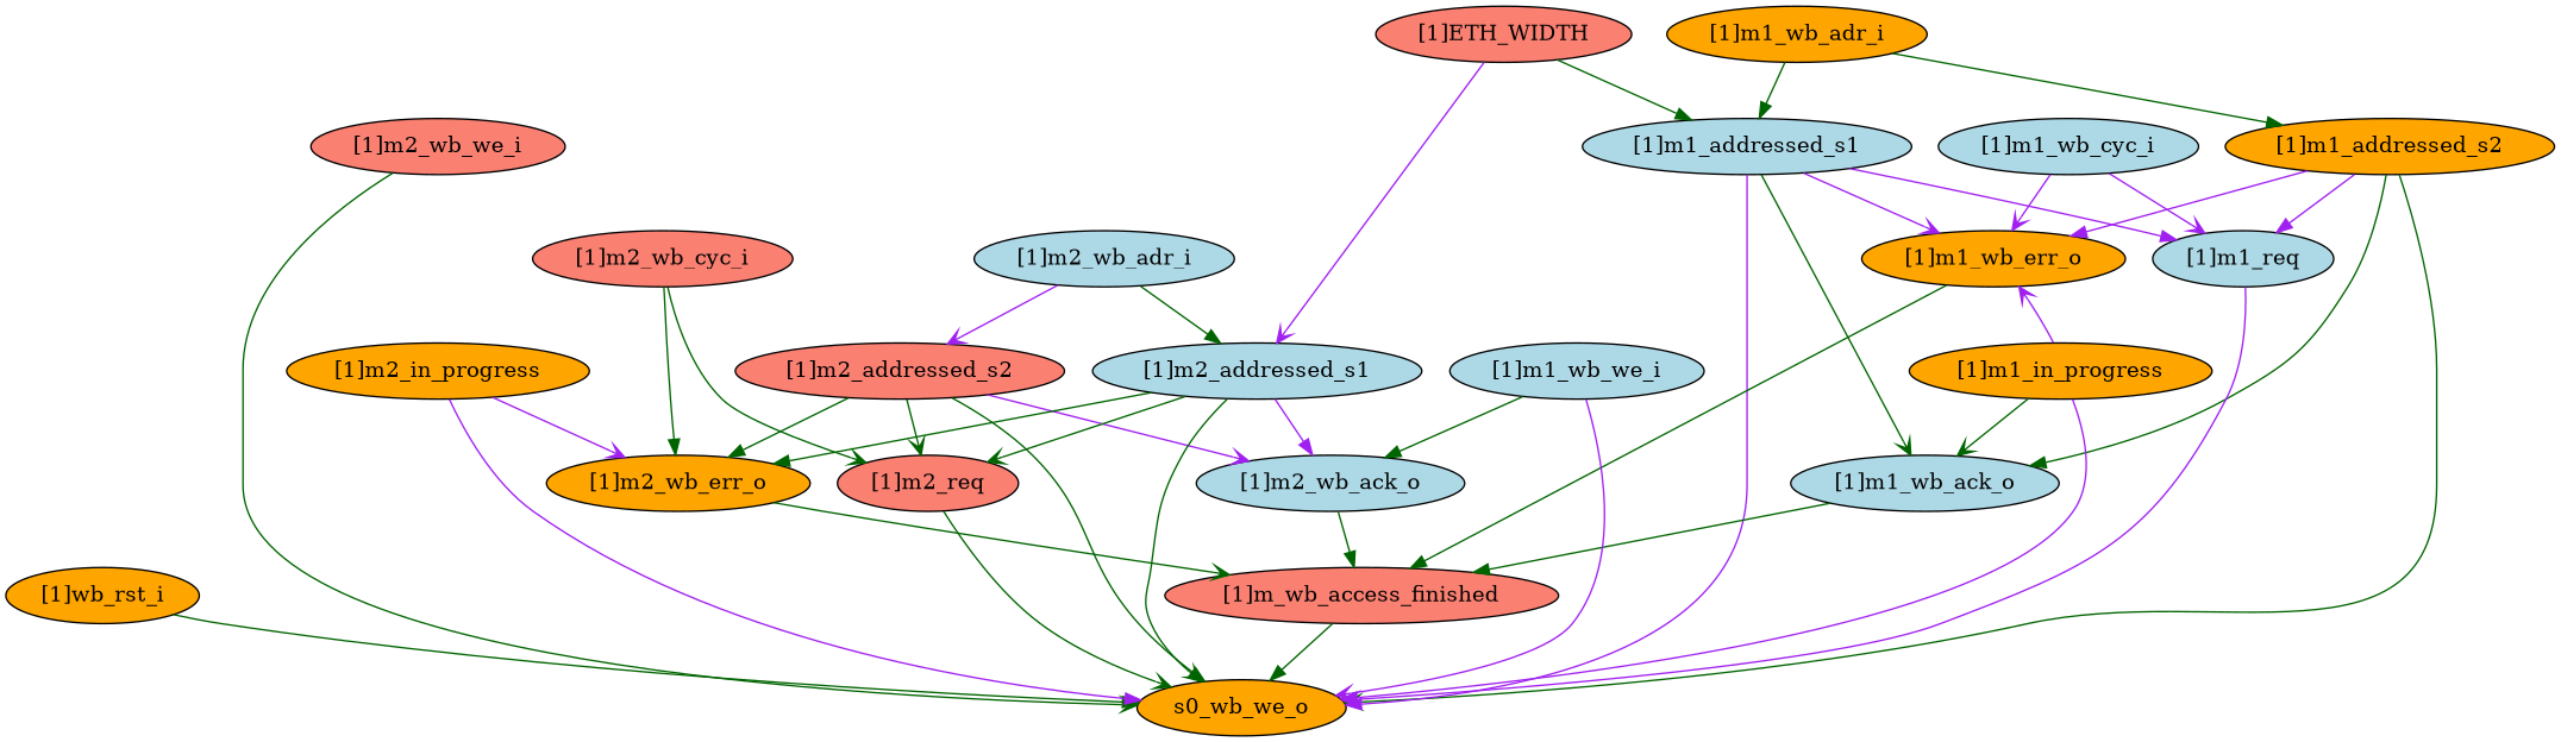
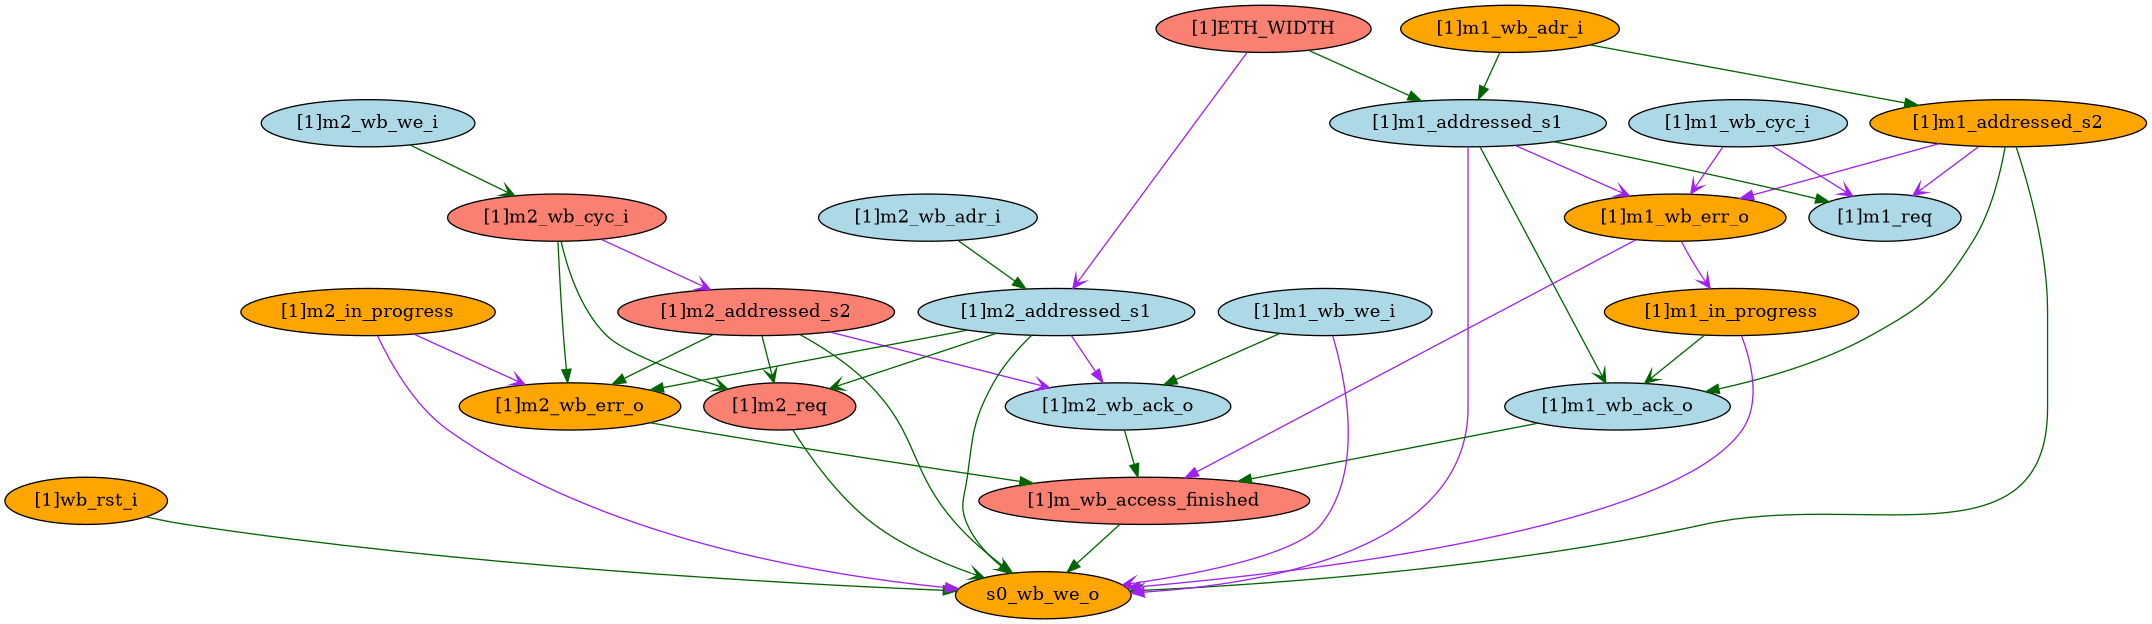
  strict digraph {
    node [complexity=10 fillcolor=orange importance=0.0993475576606 rank=0.00620922235379 style=filled]
    edge [arrowhead=normal color=darkgreen]
    "[1]wb_rst_i" [complexity=1 importance=0.088098936873 rank=0.088098936873]
    n2 [complexity=0 importance=0.0250247205964 label=s0_wb_we_o rank=0.0]
    "[1]m2_wb_cyc_i" [fillcolor=salmon importance=0.0814384386399 rank=0.00814384386399]
    "[1]m2_req" [complexity=5 fillcolor=salmon importance=0.0684136635561 rank=0.0136827327112]
    "[1]m2_wb_err_o" [importance=0.139672190235 rank=0.0139672190235]
    "[1]m_wb_access_finished" [complexity=5 fillcolor=salmon importance=0.110509647106 rank=0.0221019294211]
-   "[1]m2_wb_we_i" [complexity=2 fillcolor=salmon importance=0.0380494956802 rank=0.0190247478401]
+   "[1]m2_wb_we_i" [complexity=2 fillcolor=lightblue importance=0.0380494956802 rank=0.0190247478401]
    "[1]m1_wb_adr_i" [complexity=16]
    "[1]m1_addressed_s2" [complexity=15 importance=0.436925689727 rank=0.0291283793151]
    "[1]m1_addressed_s1" [complexity=15 fillcolor=lightblue importance=0.576597879962 rank=0.0384398586641]
    "[1]m1_wb_err_o" [importance=0.139672190235 rank=0.0139672190235]
    "[1]m1_wb_ack_o" [fillcolor=lightblue importance=0.128781633576 rank=0.0128781633576]
    "[1]m1_req" [complexity=5 fillcolor=lightblue importance=0.0684136635561 rank=0.0136827327112]
    "[1]m2_in_progress" [complexity=11 importance=0.580277641247 rank=0.0527525128406]
    "[1]m2_wb_ack_o" [fillcolor=lightblue importance=0.128781633576 rank=0.0128781633576]
    "[1]m1_in_progress" [complexity=11 importance=0.580277641247 rank=0.0527525128406]
    "[1]m2_addressed_s2" [fillcolor=salmon importance=0.0863227825768 rank=0.00863227825768]
    "[1]m1_wb_we_i" [complexity=2 fillcolor=lightblue importance=0.0380494956802 rank=0.0190247478401]
    "[1]m2_wb_adr_i" [complexity=16 fillcolor=lightblue]
    "[1]m2_addressed_s1" [fillcolor=lightblue importance=0.0863227825768 rank=0.00863227825768]
    "[1]m1_wb_cyc_i" [complexity=14 fillcolor=lightblue importance=0.292369155555 rank=0.020883511111]
    "[1]ETH_WIDTH" [complexity=16 fillcolor=salmon]
    "[1]wb_rst_i" -> n2
    "[1]m2_wb_cyc_i" -> "[1]m2_req" [arrowhead=vee]
    "[1]m2_wb_cyc_i" -> "[1]m2_wb_err_o"
    "[1]m2_req" -> n2 [arrowhead=vee]
-   "[1]m2_wb_err_o" -> "[1]m_wb_access_finished" [arrowhead=vee]
+   "[1]m2_wb_err_o" -> "[1]m_wb_access_finished"
    "[1]m_wb_access_finished" -> n2
-   "[1]m2_wb_we_i" -> n2 [arrowhead=vee]
+   "[1]m2_wb_we_i" -> "[1]m2_wb_cyc_i" [arrowhead=vee]
    "[1]m1_wb_adr_i" -> "[1]m1_addressed_s2"
    "[1]m1_wb_adr_i" -> "[1]m1_addressed_s1"
    "[1]m1_addressed_s2" -> n2 [arrowhead=vee]
    "[1]m1_addressed_s2" -> "[1]m1_wb_err_o" [color=purple]
    "[1]m1_addressed_s2" -> "[1]m1_wb_ack_o"
-   "[1]m1_addressed_s2" -> "[1]m1_req" [color=purple]
+   "[1]m1_addressed_s2" -> "[1]m1_req" [arrowhead=vee color=purple]
    "[1]m1_addressed_s1" -> n2 [color=purple]
    "[1]m1_addressed_s1" -> "[1]m1_wb_err_o" [arrowhead=vee color=purple]
    "[1]m1_addressed_s1" -> "[1]m1_wb_ack_o" [arrowhead=vee]
-   "[1]m1_addressed_s1" -> "[1]m1_req" [color=purple]
-   "[1]m1_wb_err_o" -> "[1]m_wb_access_finished"
+   "[1]m1_addressed_s1" -> "[1]m1_req"
+   "[1]m1_wb_err_o" -> "[1]m_wb_access_finished" [color=purple]
    "[1]m1_wb_ack_o" -> "[1]m_wb_access_finished"
-   "[1]m1_req" -> n2 [arrowhead=vee color=purple]
    "[1]m2_in_progress" -> n2 [color=purple]
    "[1]m2_in_progress" -> "[1]m2_wb_err_o" [arrowhead=vee color=purple]
    "[1]m2_wb_ack_o" -> "[1]m_wb_access_finished"
    "[1]m1_in_progress" -> n2 [color=purple]
-   "[1]m1_in_progress" -> "[1]m1_wb_err_o" [arrowhead=vee color=purple]
+   "[1]m1_wb_err_o" -> "[1]m1_in_progress" [arrowhead=vee color=purple]
    "[1]m1_in_progress" -> "[1]m1_wb_ack_o" [arrowhead=vee]
    "[1]m2_addressed_s2" -> n2
    "[1]m2_addressed_s2" -> "[1]m2_req" [arrowhead=vee]
    "[1]m2_addressed_s2" -> "[1]m2_wb_err_o"
    "[1]m2_addressed_s2" -> "[1]m2_wb_ack_o" [arrowhead=vee color=purple]
    "[1]m1_wb_we_i" -> n2 [arrowhead=vee color=purple]
    "[1]m1_wb_we_i" -> "[1]m2_wb_ack_o"
-   "[1]m2_wb_adr_i" -> "[1]m2_addressed_s2" [arrowhead=vee color=purple]
+   "[1]m2_wb_cyc_i" -> "[1]m2_addressed_s2" [arrowhead=vee color=purple]
    "[1]m2_wb_adr_i" -> "[1]m2_addressed_s1"
    "[1]m2_addressed_s1" -> n2 [arrowhead=vee]
    "[1]m2_addressed_s1" -> "[1]m2_req" [arrowhead=vee]
    "[1]m2_addressed_s1" -> "[1]m2_wb_err_o"
    "[1]m2_addressed_s1" -> "[1]m2_wb_ack_o" [color=purple]
    "[1]m1_wb_cyc_i" -> "[1]m1_wb_err_o" [arrowhead=vee color=purple]
    "[1]m1_wb_cyc_i" -> "[1]m1_req" [arrowhead=vee color=purple]
    "[1]ETH_WIDTH" -> "[1]m1_addressed_s1"
    "[1]ETH_WIDTH" -> "[1]m2_addressed_s1" [arrowhead=vee color=purple]
  }
